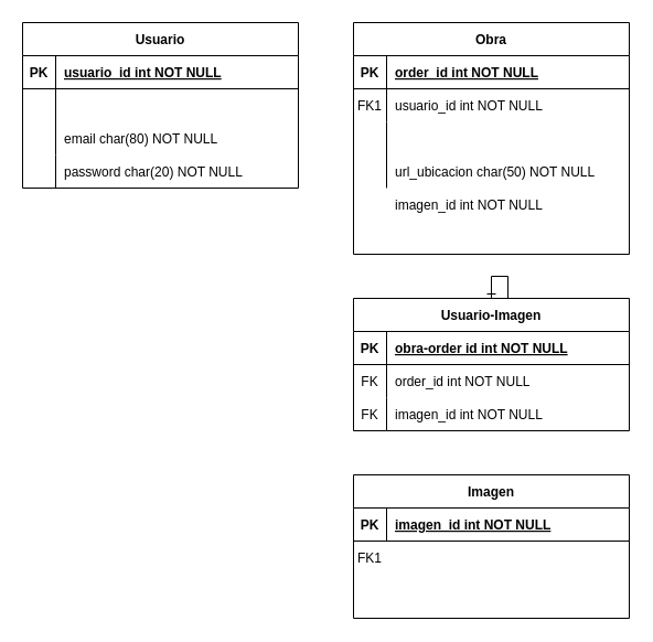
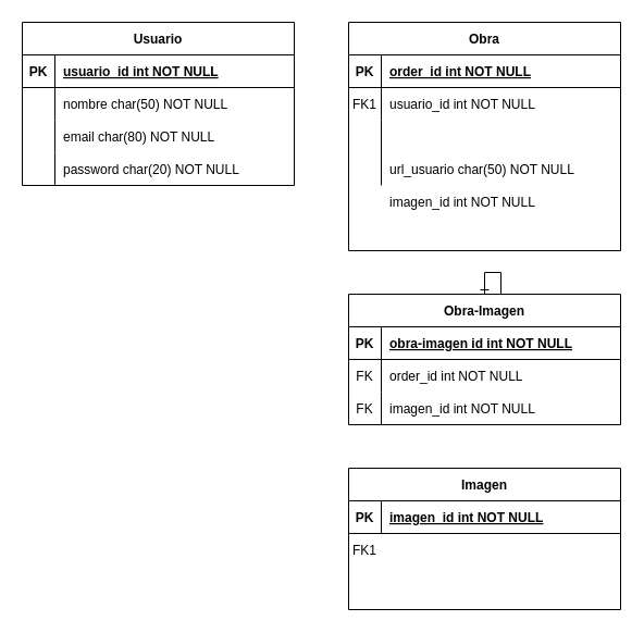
  <mxCell id="0" />
  <mxCell id="1" parent="0" />
  <mxCell id="2" value="Obra" style="shape=table;startSize=30;container=1;collapsible=1;childLayout=tableLayout;fixedRows=1;rowLines=0;fontStyle=1;align=center;resizeLast=1;" vertex="1" parent="1"><mxGeometry x="320" y="20" width="250" height="210" as="geometry" /></mxCell>
  <mxCell id="3" value="" style="shape=partialRectangle;collapsible=0;dropTarget=0;pointerEvents=0;fillColor=none;points=[[0,0.5],[1,0.5]];portConstraint=eastwest;top=0;left=0;right=0;bottom=1;" vertex="1" parent="2"><mxGeometry y="30" width="250" height="30" as="geometry" /></mxCell>
  <mxCell id="4" value="PK" style="shape=partialRectangle;overflow=hidden;connectable=0;fillColor=none;top=0;left=0;bottom=0;right=0;fontStyle=1;" vertex="1" parent="3"><mxGeometry width="30" height="30" as="geometry"><mxRectangle width="30" height="30" as="alternateBounds" /></mxGeometry></mxCell>
  <mxCell id="5" value="order_id int NOT NULL " style="shape=partialRectangle;overflow=hidden;connectable=0;fillColor=none;top=0;left=0;bottom=0;right=0;align=left;spacingLeft=6;fontStyle=5;" vertex="1" parent="3"><mxGeometry x="30" width="220" height="30" as="geometry"><mxRectangle width="220" height="30" as="alternateBounds" /></mxGeometry></mxCell>
  <mxCell id="6" value="" style="shape=partialRectangle;collapsible=0;dropTarget=0;pointerEvents=0;fillColor=none;points=[[0,0.5],[1,0.5]];portConstraint=eastwest;top=0;left=0;right=0;bottom=0;" vertex="1" parent="2"><mxGeometry y="60" width="250" height="30" as="geometry" /></mxCell>
  <mxCell id="7" value="FK1" style="shape=partialRectangle;overflow=hidden;connectable=0;fillColor=none;top=0;left=0;bottom=0;right=0;" vertex="1" parent="6"><mxGeometry width="30" height="30" as="geometry"><mxRectangle width="30" height="30" as="alternateBounds" /></mxGeometry></mxCell>
  <mxCell id="8" value="usuario_id int NOT NULL" style="shape=partialRectangle;overflow=hidden;connectable=0;fillColor=none;top=0;left=0;bottom=0;right=0;align=left;spacingLeft=6;" vertex="1" parent="6"><mxGeometry x="30" width="220" height="30" as="geometry"><mxRectangle width="220" height="30" as="alternateBounds" /></mxGeometry></mxCell>
  <mxCell id="9" value="" style="shape=partialRectangle;collapsible=0;dropTarget=0;pointerEvents=0;fillColor=none;points=[[0,0.5],[1,0.5]];portConstraint=eastwest;top=0;left=0;right=0;bottom=0;" vertex="1" parent="2"><mxGeometry y="90" width="250" height="30" as="geometry" /></mxCell>
  <mxCell id="10" value="" style="shape=partialRectangle;overflow=hidden;connectable=0;fillColor=none;top=0;left=0;bottom=0;right=0;" vertex="1" parent="9"><mxGeometry width="30" height="30" as="geometry"><mxRectangle width="30" height="30" as="alternateBounds" /></mxGeometry></mxCell>
  <mxCell id="11" value="" style="shape=partialRectangle;collapsible=0;dropTarget=0;pointerEvents=0;fillColor=none;points=[[0,0.5],[1,0.5]];portConstraint=eastwest;top=0;left=0;right=0;bottom=0;" vertex="1" parent="2"><mxGeometry y="120" width="250" height="30" as="geometry" /></mxCell>
  <mxCell id="12" value="" style="shape=partialRectangle;overflow=hidden;connectable=0;fillColor=none;top=0;left=0;bottom=0;right=0;" vertex="1" parent="11"><mxGeometry width="30" height="30" as="geometry"><mxRectangle width="30" height="30" as="alternateBounds" /></mxGeometry></mxCell>
- <mxCell id="13" value="url_ubicacion char(50) NOT NULL" style="shape=partialRectangle;overflow=hidden;connectable=0;fillColor=none;top=0;left=0;bottom=0;right=0;align=left;spacingLeft=6;" vertex="1" parent="11"><mxGeometry x="30" width="220" height="30" as="geometry"><mxRectangle width="220" height="30" as="alternateBounds" /></mxGeometry></mxCell>
+ <mxCell id="13" value="url_usuario char(50) NOT NULL" style="shape=partialRectangle;overflow=hidden;connectable=0;fillColor=none;top=0;left=0;bottom=0;right=0;align=left;spacingLeft=6;" vertex="1" parent="11"><mxGeometry x="30" width="220" height="30" as="geometry"><mxRectangle width="220" height="30" as="alternateBounds" /></mxGeometry></mxCell>
  <mxCell id="14" value="" style="shape=partialRectangle;collapsible=0;dropTarget=0;pointerEvents=0;fillColor=none;points=[[0,0.5],[1,0.5]];portConstraint=eastwest;top=0;left=0;right=0;bottom=0;" vertex="1" parent="2"><mxGeometry y="150" width="250" height="30" as="geometry" /></mxCell>
  <mxCell id="15" value="imagen_id int NOT NULL" style="shape=partialRectangle;overflow=hidden;connectable=0;fillColor=none;top=0;left=0;bottom=0;right=0;align=left;spacingLeft=6;" vertex="1" parent="14"><mxGeometry x="30" width="220" height="30" as="geometry"><mxRectangle width="220" height="30" as="alternateBounds" /></mxGeometry></mxCell>
  <mxCell id="16" value="Imagen" style="shape=table;startSize=30;container=1;collapsible=1;childLayout=tableLayout;fixedRows=1;rowLines=0;fontStyle=1;align=center;resizeLast=1;" vertex="1" parent="1"><mxGeometry x="320" y="430" width="250" height="130" as="geometry" /></mxCell>
  <mxCell id="17" value="" style="shape=partialRectangle;collapsible=0;dropTarget=0;pointerEvents=0;fillColor=none;points=[[0,0.5],[1,0.5]];portConstraint=eastwest;top=0;left=0;right=0;bottom=1;" vertex="1" parent="16"><mxGeometry y="30" width="250" height="30" as="geometry" /></mxCell>
  <mxCell id="18" value="PK" style="shape=partialRectangle;overflow=hidden;connectable=0;fillColor=none;top=0;left=0;bottom=0;right=0;fontStyle=1;" vertex="1" parent="17"><mxGeometry width="30" height="30" as="geometry"><mxRectangle width="30" height="30" as="alternateBounds" /></mxGeometry></mxCell>
  <mxCell id="19" value="imagen_id int NOT NULL " style="shape=partialRectangle;overflow=hidden;connectable=0;fillColor=none;top=0;left=0;bottom=0;right=0;align=left;spacingLeft=6;fontStyle=5;" vertex="1" parent="17"><mxGeometry x="30" width="220" height="30" as="geometry"><mxRectangle width="220" height="30" as="alternateBounds" /></mxGeometry></mxCell>
  <mxCell id="20" value="" style="shape=partialRectangle;collapsible=0;dropTarget=0;pointerEvents=0;fillColor=none;points=[[0,0.5],[1,0.5]];portConstraint=eastwest;top=0;left=0;right=0;bottom=0;" vertex="1" parent="16"><mxGeometry y="60" width="250" height="30" as="geometry" /></mxCell>
  <mxCell id="21" value="FK1" style="shape=partialRectangle;overflow=hidden;connectable=0;fillColor=none;top=0;left=0;bottom=0;right=0;" vertex="1" parent="20"><mxGeometry width="30" height="30" as="geometry"><mxRectangle width="30" height="30" as="alternateBounds" /></mxGeometry></mxCell>
  <mxCell id="22" value="" style="shape=partialRectangle;collapsible=0;dropTarget=0;pointerEvents=0;fillColor=none;points=[[0,0.5],[1,0.5]];portConstraint=eastwest;top=0;left=0;right=0;bottom=0;" vertex="1" parent="16"><mxGeometry y="90" width="250" height="30" as="geometry" /></mxCell>
  <mxCell id="23" value="" style="shape=partialRectangle;overflow=hidden;connectable=0;fillColor=none;top=0;left=0;bottom=0;right=0;" vertex="1" parent="22"><mxGeometry width="30" height="30" as="geometry"><mxRectangle width="30" height="30" as="alternateBounds" /></mxGeometry></mxCell>
  <mxCell id="24" value="Usuario" style="shape=table;startSize=30;container=1;collapsible=1;childLayout=tableLayout;fixedRows=1;rowLines=0;fontStyle=1;align=center;resizeLast=1;" vertex="1" parent="1"><mxGeometry x="20" y="20" width="250" height="150" as="geometry" /></mxCell>
  <mxCell id="25" value="" style="shape=partialRectangle;collapsible=0;dropTarget=0;pointerEvents=0;fillColor=none;points=[[0,0.5],[1,0.5]];portConstraint=eastwest;top=0;left=0;right=0;bottom=1;" vertex="1" parent="24"><mxGeometry y="30" width="250" height="30" as="geometry" /></mxCell>
  <mxCell id="26" value="PK" style="shape=partialRectangle;overflow=hidden;connectable=0;fillColor=none;top=0;left=0;bottom=0;right=0;fontStyle=1;" vertex="1" parent="25"><mxGeometry width="30" height="30" as="geometry"><mxRectangle width="30" height="30" as="alternateBounds" /></mxGeometry></mxCell>
  <mxCell id="27" value="usuario_id int NOT NULL " style="shape=partialRectangle;overflow=hidden;connectable=0;fillColor=none;top=0;left=0;bottom=0;right=0;align=left;spacingLeft=6;fontStyle=5;" vertex="1" parent="25"><mxGeometry x="30" width="220" height="30" as="geometry"><mxRectangle width="220" height="30" as="alternateBounds" /></mxGeometry></mxCell>
  <mxCell id="28" value="" style="shape=partialRectangle;collapsible=0;dropTarget=0;pointerEvents=0;fillColor=none;points=[[0,0.5],[1,0.5]];portConstraint=eastwest;top=0;left=0;right=0;bottom=0;" vertex="1" parent="24"><mxGeometry y="60" width="250" height="30" as="geometry" /></mxCell>
  <mxCell id="29" value="" style="shape=partialRectangle;overflow=hidden;connectable=0;fillColor=none;top=0;left=0;bottom=0;right=0;" vertex="1" parent="28"><mxGeometry width="30" height="30" as="geometry"><mxRectangle width="30" height="30" as="alternateBounds" /></mxGeometry></mxCell>
+ <mxCell id="30" value="nombre char(50) NOT NULL" style="shape=partialRectangle;overflow=hidden;connectable=0;fillColor=none;top=0;left=0;bottom=0;right=0;align=left;spacingLeft=6;" vertex="1" parent="28"><mxGeometry x="30" width="220" height="30" as="geometry"><mxRectangle width="220" height="30" as="alternateBounds" /></mxGeometry></mxCell>
  <mxCell id="31" value="" style="shape=partialRectangle;collapsible=0;dropTarget=0;pointerEvents=0;fillColor=none;points=[[0,0.5],[1,0.5]];portConstraint=eastwest;top=0;left=0;right=0;bottom=0;" vertex="1" parent="24"><mxGeometry y="90" width="250" height="30" as="geometry" /></mxCell>
  <mxCell id="32" value="" style="shape=partialRectangle;overflow=hidden;connectable=0;fillColor=none;top=0;left=0;bottom=0;right=0;" vertex="1" parent="31"><mxGeometry width="30" height="30" as="geometry"><mxRectangle width="30" height="30" as="alternateBounds" /></mxGeometry></mxCell>
  <mxCell id="33" value="email char(80) NOT NULL" style="shape=partialRectangle;overflow=hidden;connectable=0;fillColor=none;top=0;left=0;bottom=0;right=0;align=left;spacingLeft=6;" vertex="1" parent="31"><mxGeometry x="30" width="220" height="30" as="geometry"><mxRectangle width="220" height="30" as="alternateBounds" /></mxGeometry></mxCell>
  <mxCell id="34" value="" style="shape=partialRectangle;collapsible=0;dropTarget=0;pointerEvents=0;fillColor=none;points=[[0,0.5],[1,0.5]];portConstraint=eastwest;top=0;left=0;right=0;bottom=0;" vertex="1" parent="24"><mxGeometry y="120" width="250" height="30" as="geometry" /></mxCell>
  <mxCell id="35" value="" style="shape=partialRectangle;overflow=hidden;connectable=0;fillColor=none;top=0;left=0;bottom=0;right=0;" vertex="1" parent="34"><mxGeometry width="30" height="30" as="geometry"><mxRectangle width="30" height="30" as="alternateBounds" /></mxGeometry></mxCell>
  <mxCell id="36" value="password char(20) NOT NULL" style="shape=partialRectangle;overflow=hidden;connectable=0;fillColor=none;top=0;left=0;bottom=0;right=0;align=left;spacingLeft=6;" vertex="1" parent="34"><mxGeometry x="30" width="220" height="30" as="geometry"><mxRectangle width="220" height="30" as="alternateBounds" /></mxGeometry></mxCell>
  <mxCell id="37" style="edgeStyle=orthogonalEdgeStyle;rounded=0;orthogonalLoop=1;jettySize=auto;html=1;startArrow=ERone;startFill=0;endArrow=ERone;endFill=0;" edge="1" parent="1" source="38" target="41"><mxGeometry relative="1" as="geometry" /></mxCell>
- <mxCell id="38" value="Usuario-Imagen" style="shape=table;startSize=30;container=1;collapsible=1;childLayout=tableLayout;fixedRows=1;rowLines=0;fontStyle=1;align=center;resizeLast=1;" vertex="1" parent="1"><mxGeometry x="320" y="270" width="250" height="120" as="geometry" /></mxCell>
+ <mxCell id="38" value="Obra-Imagen" style="shape=table;startSize=30;container=1;collapsible=1;childLayout=tableLayout;fixedRows=1;rowLines=0;fontStyle=1;align=center;resizeLast=1;" vertex="1" parent="1"><mxGeometry x="320" y="270" width="250" height="120" as="geometry" /></mxCell>
  <mxCell id="39" value="" style="shape=partialRectangle;collapsible=0;dropTarget=0;pointerEvents=0;fillColor=none;points=[[0,0.5],[1,0.5]];portConstraint=eastwest;top=0;left=0;right=0;bottom=1;" vertex="1" parent="38"><mxGeometry y="30" width="250" height="30" as="geometry" /></mxCell>
  <mxCell id="40" value="PK" style="shape=partialRectangle;overflow=hidden;connectable=0;fillColor=none;top=0;left=0;bottom=0;right=0;fontStyle=1;" vertex="1" parent="39"><mxGeometry width="30" height="30" as="geometry"><mxRectangle width="30" height="30" as="alternateBounds" /></mxGeometry></mxCell>
- <mxCell id="41" value="obra-order id int NOT NULL " style="shape=partialRectangle;overflow=hidden;connectable=0;fillColor=none;top=0;left=0;bottom=0;right=0;align=left;spacingLeft=6;fontStyle=5;" vertex="1" parent="39"><mxGeometry x="30" width="220" height="30" as="geometry"><mxRectangle width="220" height="30" as="alternateBounds" /></mxGeometry></mxCell>
+ <mxCell id="41" value="obra-imagen id int NOT NULL " style="shape=partialRectangle;overflow=hidden;connectable=0;fillColor=none;top=0;left=0;bottom=0;right=0;align=left;spacingLeft=6;fontStyle=5;" vertex="1" parent="39"><mxGeometry x="30" width="220" height="30" as="geometry"><mxRectangle width="220" height="30" as="alternateBounds" /></mxGeometry></mxCell>
  <mxCell id="42" value="" style="shape=partialRectangle;collapsible=0;dropTarget=0;pointerEvents=0;fillColor=none;points=[[0,0.5],[1,0.5]];portConstraint=eastwest;top=0;left=0;right=0;bottom=0;" vertex="1" parent="38"><mxGeometry y="60" width="250" height="30" as="geometry" /></mxCell>
  <mxCell id="43" value="FK" style="shape=partialRectangle;overflow=hidden;connectable=0;fillColor=none;top=0;left=0;bottom=0;right=0;fontStyle=0" vertex="1" parent="42"><mxGeometry width="30" height="30" as="geometry"><mxRectangle width="30" height="30" as="alternateBounds" /></mxGeometry></mxCell>
  <mxCell id="44" value="order_id int NOT NULL " style="shape=partialRectangle;overflow=hidden;connectable=0;fillColor=none;top=0;left=0;bottom=0;right=0;align=left;spacingLeft=6;fontStyle=0" vertex="1" parent="42"><mxGeometry x="30" width="220" height="30" as="geometry"><mxRectangle width="220" height="30" as="alternateBounds" /></mxGeometry></mxCell>
  <mxCell id="45" value="" style="shape=partialRectangle;collapsible=0;dropTarget=0;pointerEvents=0;fillColor=none;points=[[0,0.5],[1,0.5]];portConstraint=eastwest;top=0;left=0;right=0;bottom=0;" vertex="1" parent="38"><mxGeometry y="90" width="250" height="30" as="geometry" /></mxCell>
  <mxCell id="46" value="FK" style="shape=partialRectangle;overflow=hidden;connectable=0;fillColor=none;top=0;left=0;bottom=0;right=0;fontStyle=0" vertex="1" parent="45"><mxGeometry width="30" height="30" as="geometry"><mxRectangle width="30" height="30" as="alternateBounds" /></mxGeometry></mxCell>
  <mxCell id="47" value="imagen_id int NOT NULL " style="shape=partialRectangle;overflow=hidden;connectable=0;fillColor=none;top=0;left=0;bottom=0;right=0;align=left;spacingLeft=6;fontStyle=0" vertex="1" parent="45"><mxGeometry x="30" width="220" height="30" as="geometry"><mxRectangle width="220" height="30" as="alternateBounds" /></mxGeometry></mxCell>
